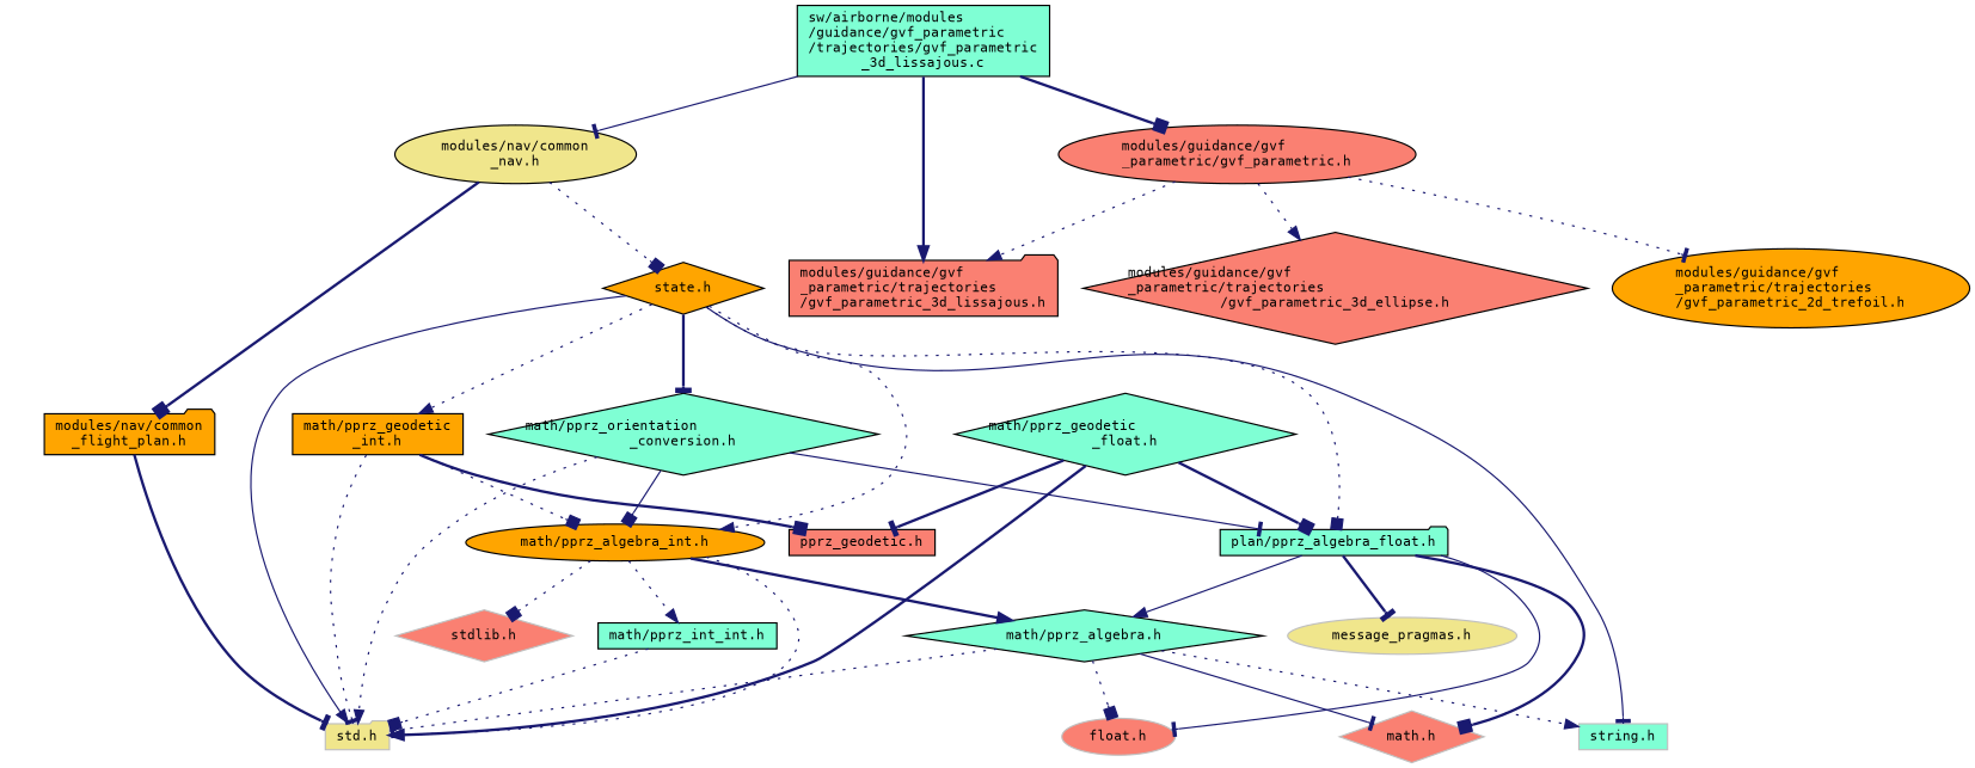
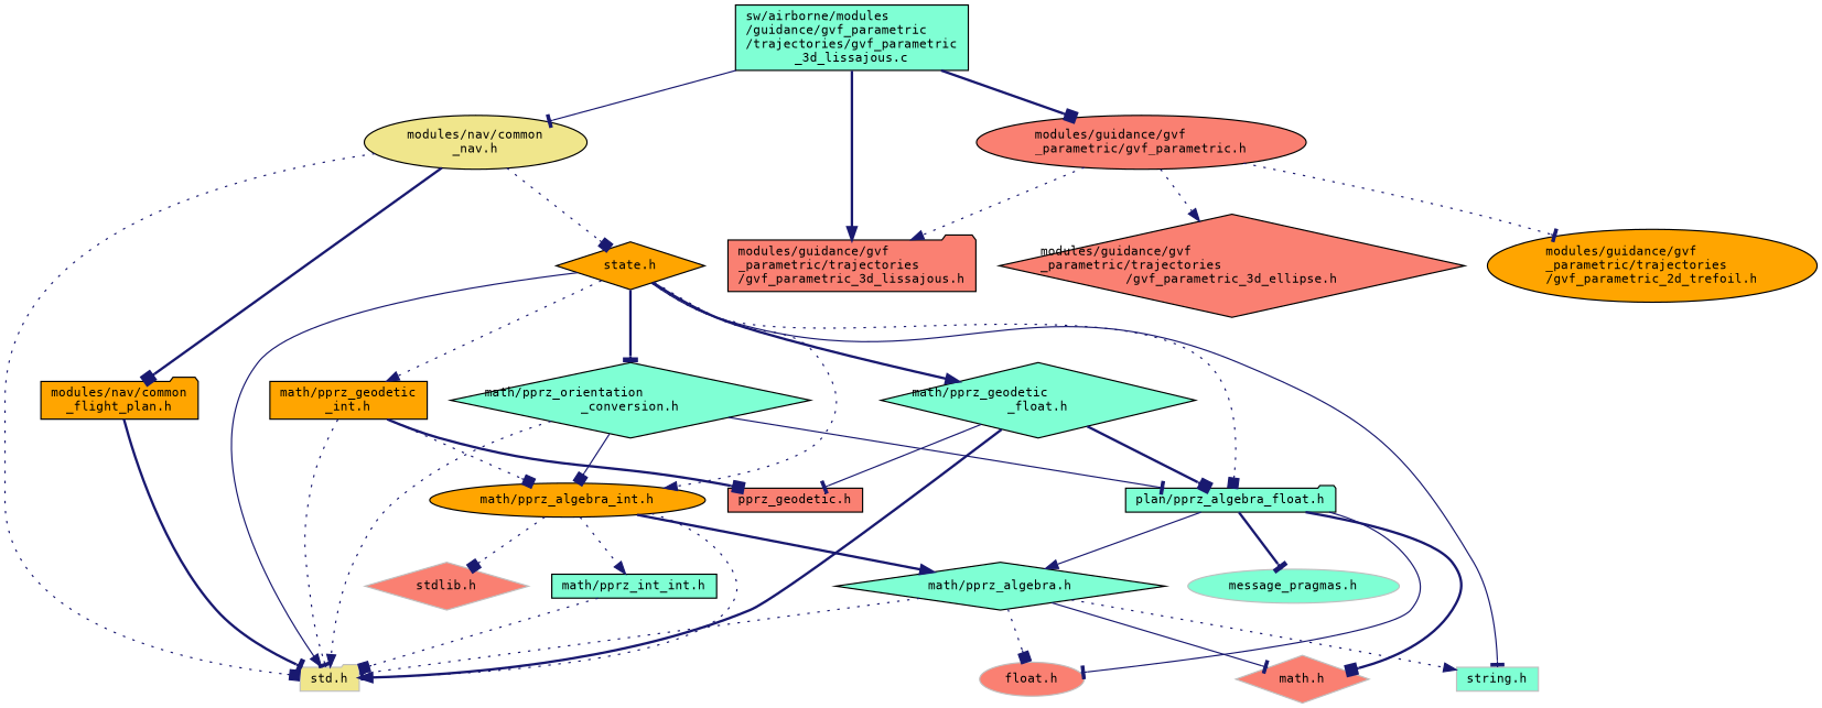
  digraph {
    fontname="DejaVu Sans Mono"
    node [color=black fillcolor=aquamarine fontname="DejaVu Sans Mono" fontsize=10 shape=diamond style=filled]
    edge [arrowhead=normal color=midnightblue fontname="DejaVu Sans Mono" fontsize=10 labelfontname=FreeSans labelfontsize=10 style=dotted]
    n1 [fontcolor=black height=0.2 label="sw/airborne/modules\l/guidance/gvf_parametric\l/trajectories/gvf_parametric\l_3d_lissajous.c" shape=box width=0.4]
    n2 [fillcolor=khaki height=0.2 label="modules/nav/common\l_nav.h" shape=ellipse width=0.4]
    n3 [fillcolor=salmon height=0.2 label="modules/guidance/gvf\l_parametric/gvf_parametric.h" shape=ellipse width=0.4]
    n4 [fillcolor=salmon height=0.2 label="modules/guidance/gvf\l_parametric/trajectories\l/gvf_parametric_3d_lissajous.h" shape=folder width=0.4]
    n5 [color=grey75 fillcolor=khaki height=0.2 label="std.h" shape=folder width=0.4]
    n6 [fillcolor=orange height=0.2 label="state.h" width=0.4]
    n7 [fillcolor=orange height=0.2 label="modules/nav/common\l_flight_plan.h" shape=folder width=0.4]
    n8 [fillcolor=salmon height=0.2 label="modules/guidance/gvf\l_parametric/trajectories\l/gvf_parametric_3d_ellipse.h" width=0.4]
    n9 [fillcolor=orange height=0.2 label="modules/guidance/gvf\l_parametric/trajectories\l/gvf_parametric_2d_trefoil.h" shape=ellipse width=0.4]
    n10 [fillcolor=orange height=0.2 label="math/pprz_algebra_int.h" shape=ellipse width=0.4]
    n11 [color=grey75 height=0.2 label="string.h" shape=box width=0.4]
    n12 [height=0.2 label="plan/pprz_algebra_float.h" shape=folder width=0.4]
    n13 [fillcolor=orange height=0.2 label="math/pprz_geodetic\l_int.h" shape=box width=0.4]
    n14 [height=0.2 label="math/pprz_geodetic\l_float.h" width=0.4]
    n15 [height=0.2 label="math/pprz_orientation\l_conversion.h" width=0.4]
    n16 [height=0.2 label="math/pprz_algebra.h" width=0.4]
    n17 [height=0.2 label="math/pprz_int_int.h" shape=box width=0.4]
    n18 [color=grey75 fillcolor=salmon height=0.2 label="stdlib.h" width=0.4]
    n19 [color=grey75 fillcolor=salmon height=0.2 label="float.h" shape=ellipse width=0.4]
    n20 [color=grey75 fillcolor=salmon height=0.2 label="math.h" width=0.4]
-   n21 [color=grey75 fillcolor=khaki height=0.2 label="message_pragmas.h" shape=ellipse width=0.4]
+   n21 [color=grey75 height=0.2 label="message_pragmas.h" shape=ellipse width=0.4]
    n22 [fillcolor=salmon height=0.2 label="pprz_geodetic.h" shape=box width=0.4]
    n1 -> n2 [arrowhead=tee style=solid]
    n1 -> n3 [arrowhead=box style=bold]
    n1 -> n4 [style=bold]
+   n2 -> n5 [arrowhead=box]
    n2 -> n6 [arrowhead=box]
    n2 -> n7 [arrowhead=box style=bold]
    n3 -> n4
    n3 -> n8
    n3 -> n9 [arrowhead=tee]
    n6 -> n5 [style=solid]
    n6 -> n10
    n6 -> n11 [arrowhead=tee style=solid]
    n6 -> n12 [arrowhead=box]
    n6 -> n13
+   n6 -> n14 [style=bold]
    n6 -> n15 [arrowhead=tee style=bold]
    n7 -> n5 [arrowhead=tee style=bold]
    n10 -> n5
    n10 -> n16 [style=bold]
    n10 -> n17
    n10 -> n18 [arrowhead=box]
    n12 -> n16 [style=solid]
    n12 -> n19 [arrowhead=tee style=solid]
    n12 -> n20 [arrowhead=box style=bold]
    n12 -> n21 [arrowhead=tee style=bold]
    n13 -> n5 [arrowhead=tee]
    n13 -> n10 [arrowhead=box]
    n13 -> n22 [arrowhead=box style=bold]
    n14 -> n5 [style=bold]
    n14 -> n12 [arrowhead=box style=bold]
-   n14 -> n22 [arrowhead=tee style=bold]
+   n14 -> n22 [arrowhead=tee style=solid]
    n15 -> n5
    n15 -> n10 [arrowhead=box style=solid]
    n15 -> n12 [arrowhead=tee style=solid]
    n16 -> n5 [arrowhead=tee]
    n16 -> n11
    n16 -> n19 [arrowhead=box]
    n16 -> n20 [arrowhead=tee style=solid]
    n17 -> n5 [arrowhead=box]
  }
